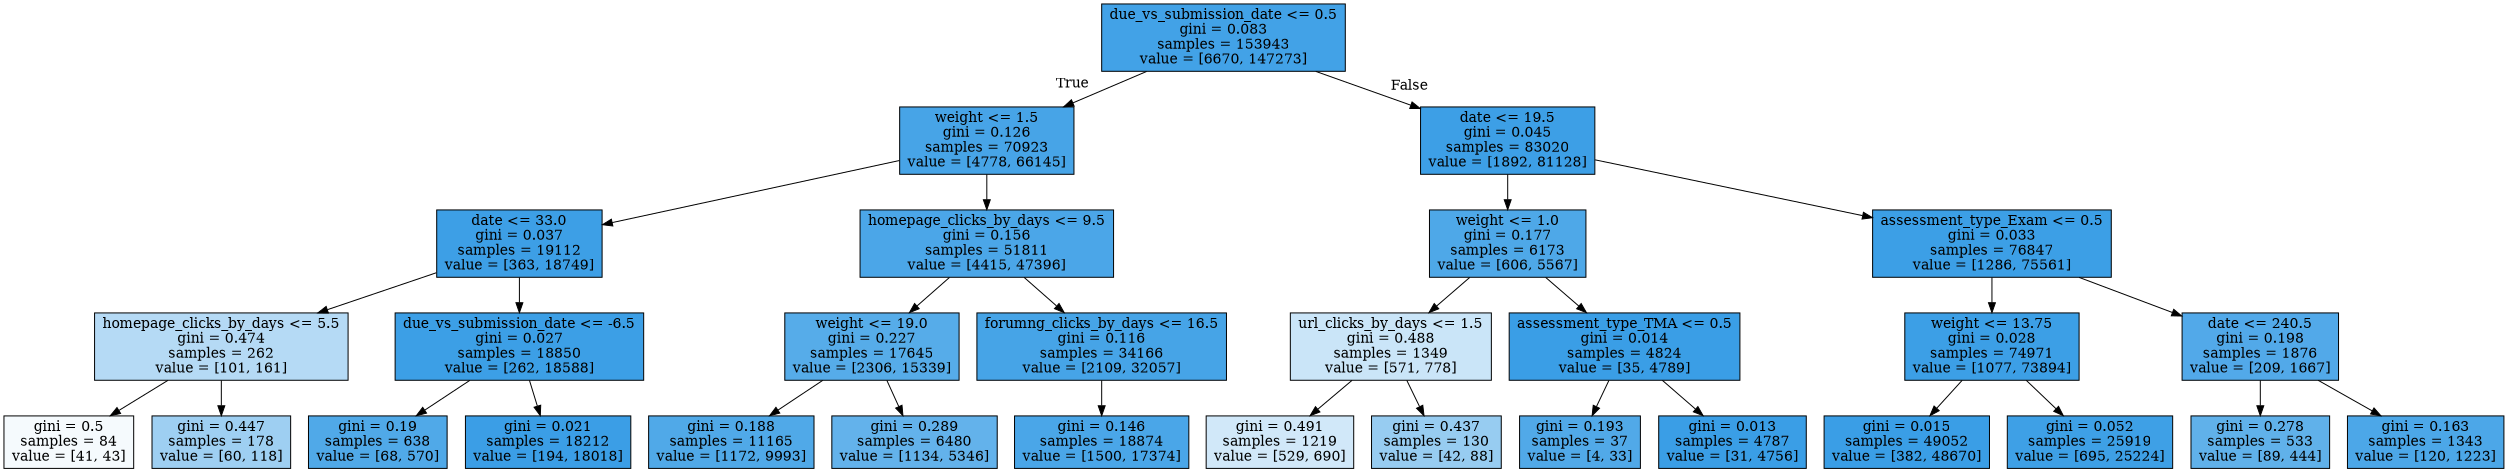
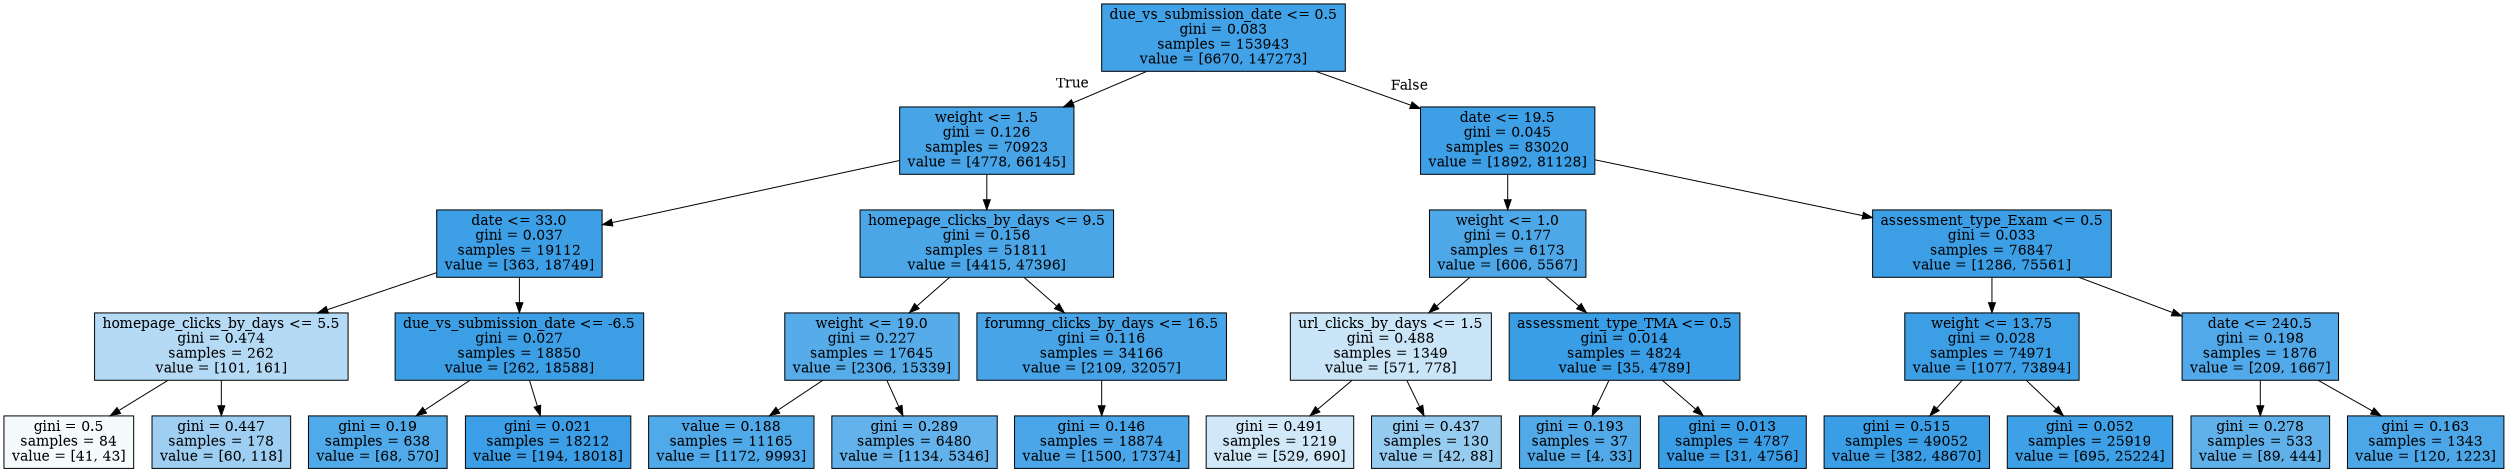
  digraph {
    node [color=black fillcolor="#399de5fb" shape=box style=filled]
    n1 [fillcolor="#399de5f3" label="due_vs_submission_date <= 0.5\ngini = 0.083\nsamples = 153943\nvalue = [6670, 147273]"]
    n2 [fillcolor="#399de5ed" label="weight <= 1.5\ngini = 0.126\nsamples = 70923\nvalue = [4778, 66145]"]
    n3 [fillcolor="#399de5f9" label="date <= 19.5\ngini = 0.045\nsamples = 83020\nvalue = [1892, 81128]"]
    n4 [fillcolor="#399de5fa" label="date <= 33.0\ngini = 0.037\nsamples = 19112\nvalue = [363, 18749]"]
    n5 [fillcolor="#399de5e7" label="homepage_clicks_by_days <= 9.5\ngini = 0.156\nsamples = 51811\nvalue = [4415, 47396]"]
    n6 [fillcolor="#399de5e3" label="weight <= 1.0\ngini = 0.177\nsamples = 6173\nvalue = [606, 5567]"]
    n7 [label="assessment_type_Exam <= 0.5\ngini = 0.033\nsamples = 76847\nvalue = [1286, 75561]"]
    n8 [fillcolor="#399de55f" label="homepage_clicks_by_days <= 5.5\ngini = 0.474\nsamples = 262\nvalue = [101, 161]"]
    n9 [label="due_vs_submission_date <= -6.5\ngini = 0.027\nsamples = 18850\nvalue = [262, 18588]"]
    n10 [fillcolor="#399de5d9" label="weight <= 19.0\ngini = 0.227\nsamples = 17645\nvalue = [2306, 15339]"]
    n11 [fillcolor="#399de5ee" label="forumng_clicks_by_days <= 16.5\ngini = 0.116\nsamples = 34166\nvalue = [2109, 32057]"]
    n12 [fillcolor="#399de50c" label="gini = 0.5\nsamples = 84\nvalue = [41, 43]"]
    n13 [fillcolor="#399de57d" label="gini = 0.447\nsamples = 178\nvalue = [60, 118]"]
    n14 [fillcolor="#399de5e1" label="gini = 0.19\nsamples = 638\nvalue = [68, 570]"]
    n15 [fillcolor="#399de5fc" label="gini = 0.021\nsamples = 18212\nvalue = [194, 18018]"]
-   n16 [fillcolor="#399de5e1" label="gini = 0.188\nsamples = 11165\nvalue = [1172, 9993]"]
+   n16 [fillcolor="#399de5e1" label="value = 0.188\nsamples = 11165\nvalue = [1172, 9993]"]
    n17 [fillcolor="#399de5c9" label="gini = 0.289\nsamples = 6480\nvalue = [1134, 5346]"]
    n18 [fillcolor="#399de5e9" label="gini = 0.146\nsamples = 18874\nvalue = [1500, 17374]"]
    n19 [fillcolor="#399de544" label="url_clicks_by_days <= 1.5\ngini = 0.488\nsamples = 1349\nvalue = [571, 778]"]
    n20 [fillcolor="#399de5fd" label="assessment_type_TMA <= 0.5\ngini = 0.014\nsamples = 4824\nvalue = [35, 4789]"]
    n21 [label="weight <= 13.75\ngini = 0.028\nsamples = 74971\nvalue = [1077, 73894]"]
    n22 [fillcolor="#399de5df" label="date <= 240.5\ngini = 0.198\nsamples = 1876\nvalue = [209, 1667]"]
    n23 [fillcolor="#399de53b" label="gini = 0.491\nsamples = 1219\nvalue = [529, 690]"]
    n24 [fillcolor="#399de585" label="gini = 0.437\nsamples = 130\nvalue = [42, 88]"]
    n25 [fillcolor="#399de5e0" label="gini = 0.193\nsamples = 37\nvalue = [4, 33]"]
    n26 [fillcolor="#399de5fd" label="gini = 0.013\nsamples = 4787\nvalue = [31, 4756]"]
-   n27 [fillcolor="#399de5fd" label="gini = 0.015\nsamples = 49052\nvalue = [382, 48670]"]
+   n27 [fillcolor="#399de5fd" label="gini = 0.515\nsamples = 49052\nvalue = [382, 48670]"]
    n28 [fillcolor="#399de5f8" label="gini = 0.052\nsamples = 25919\nvalue = [695, 25224]"]
    n29 [fillcolor="#399de5cc" label="gini = 0.278\nsamples = 533\nvalue = [89, 444]"]
    n30 [fillcolor="#399de5e6" label="gini = 0.163\nsamples = 1343\nvalue = [120, 1223]"]
    n1 -> n2 [headlabel=True labelangle=45 labeldistance=2.5]
    n1 -> n3 [headlabel=False labelangle=-45 labeldistance=2.5]
    n2 -> n4
    n2 -> n5
    n3 -> n6
    n3 -> n7
    n4 -> n8
    n4 -> n9
    n5 -> n10
    n5 -> n11
    n6 -> n19
    n6 -> n20
    n7 -> n21
    n7 -> n22
    n8 -> n12
    n8 -> n13
    n9 -> n14
    n9 -> n15
    n10 -> n16
    n10 -> n17
    n11 -> n18
    n19 -> n23
    n19 -> n24
    n20 -> n25
    n20 -> n26
    n21 -> n27
    n21 -> n28
    n22 -> n29
    n22 -> n30
  }
